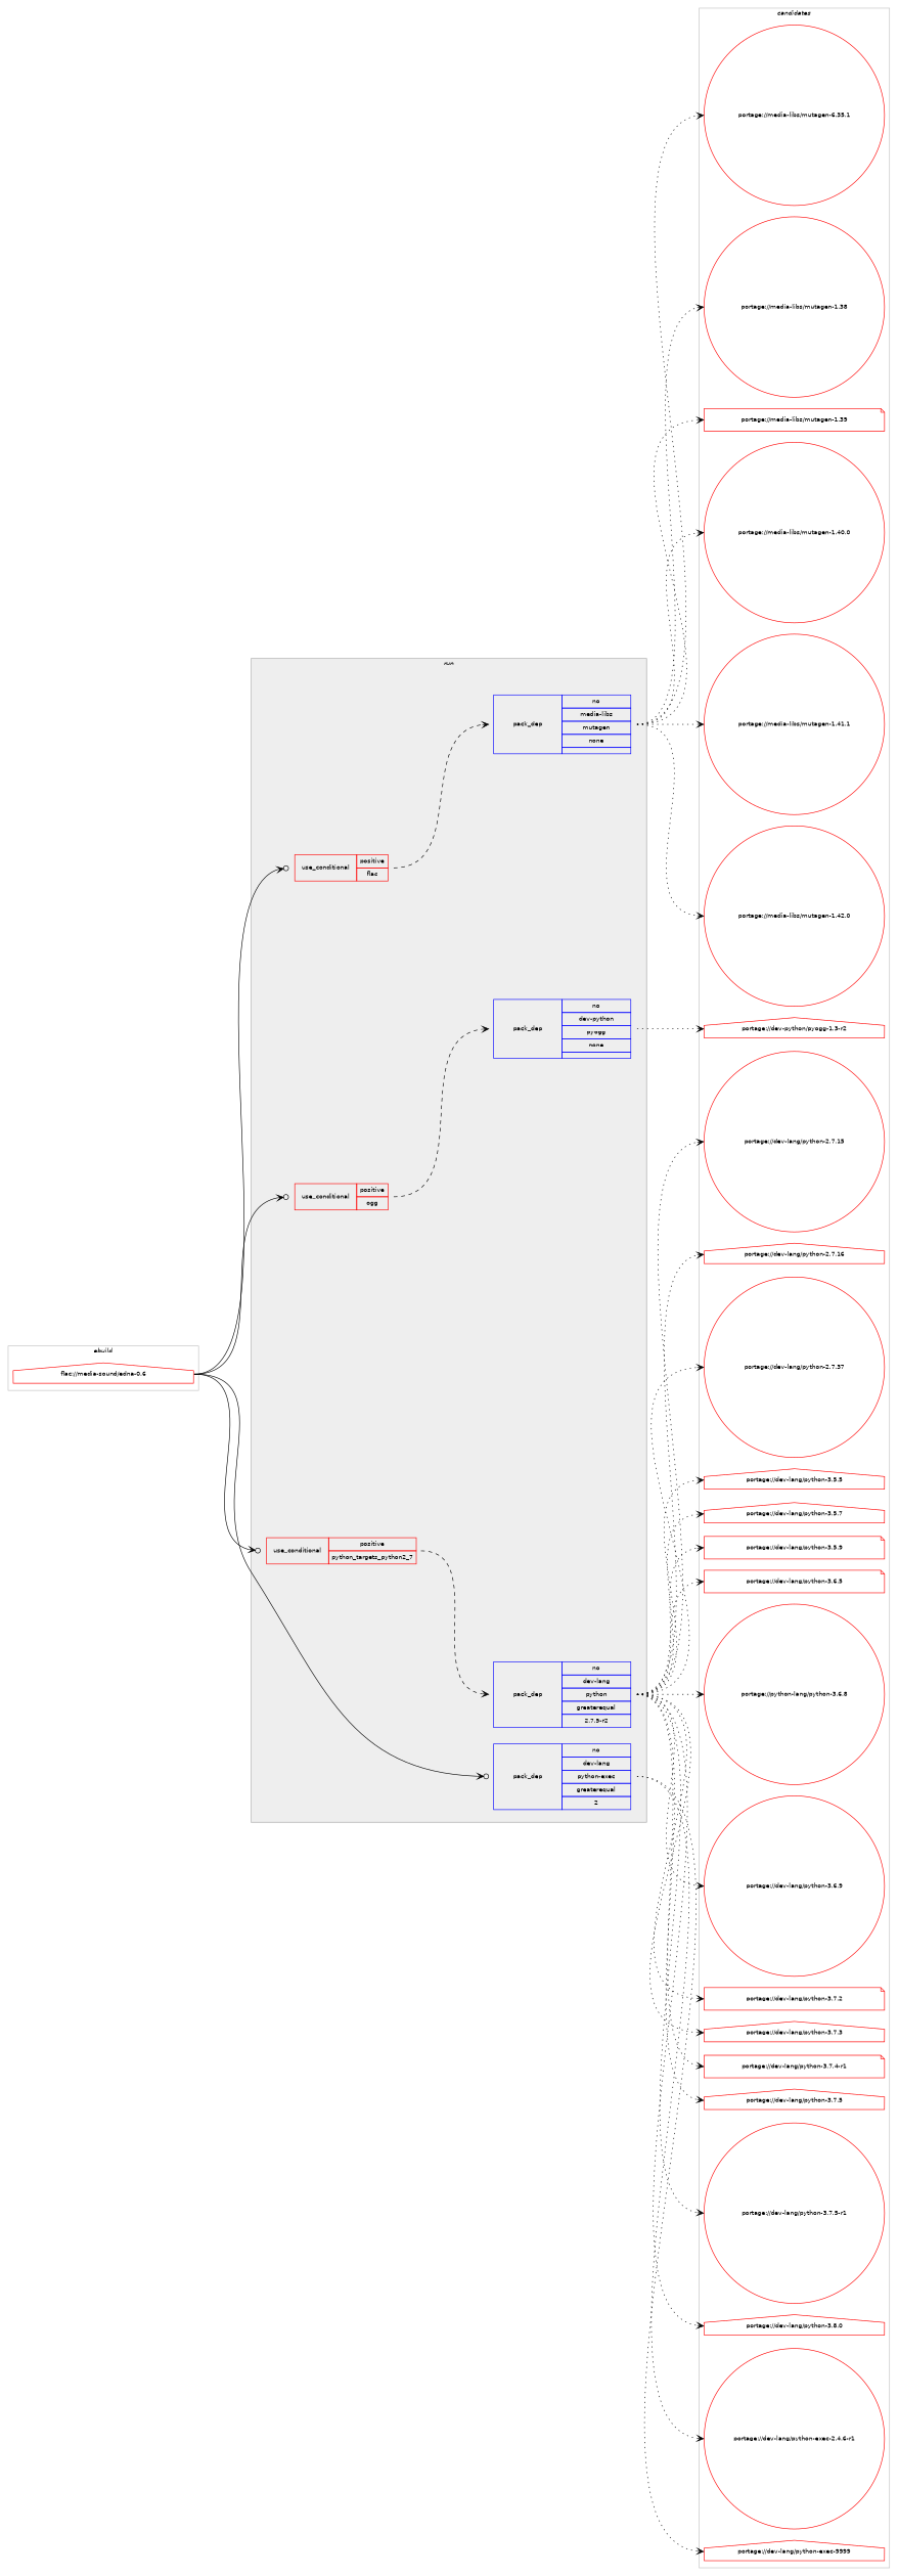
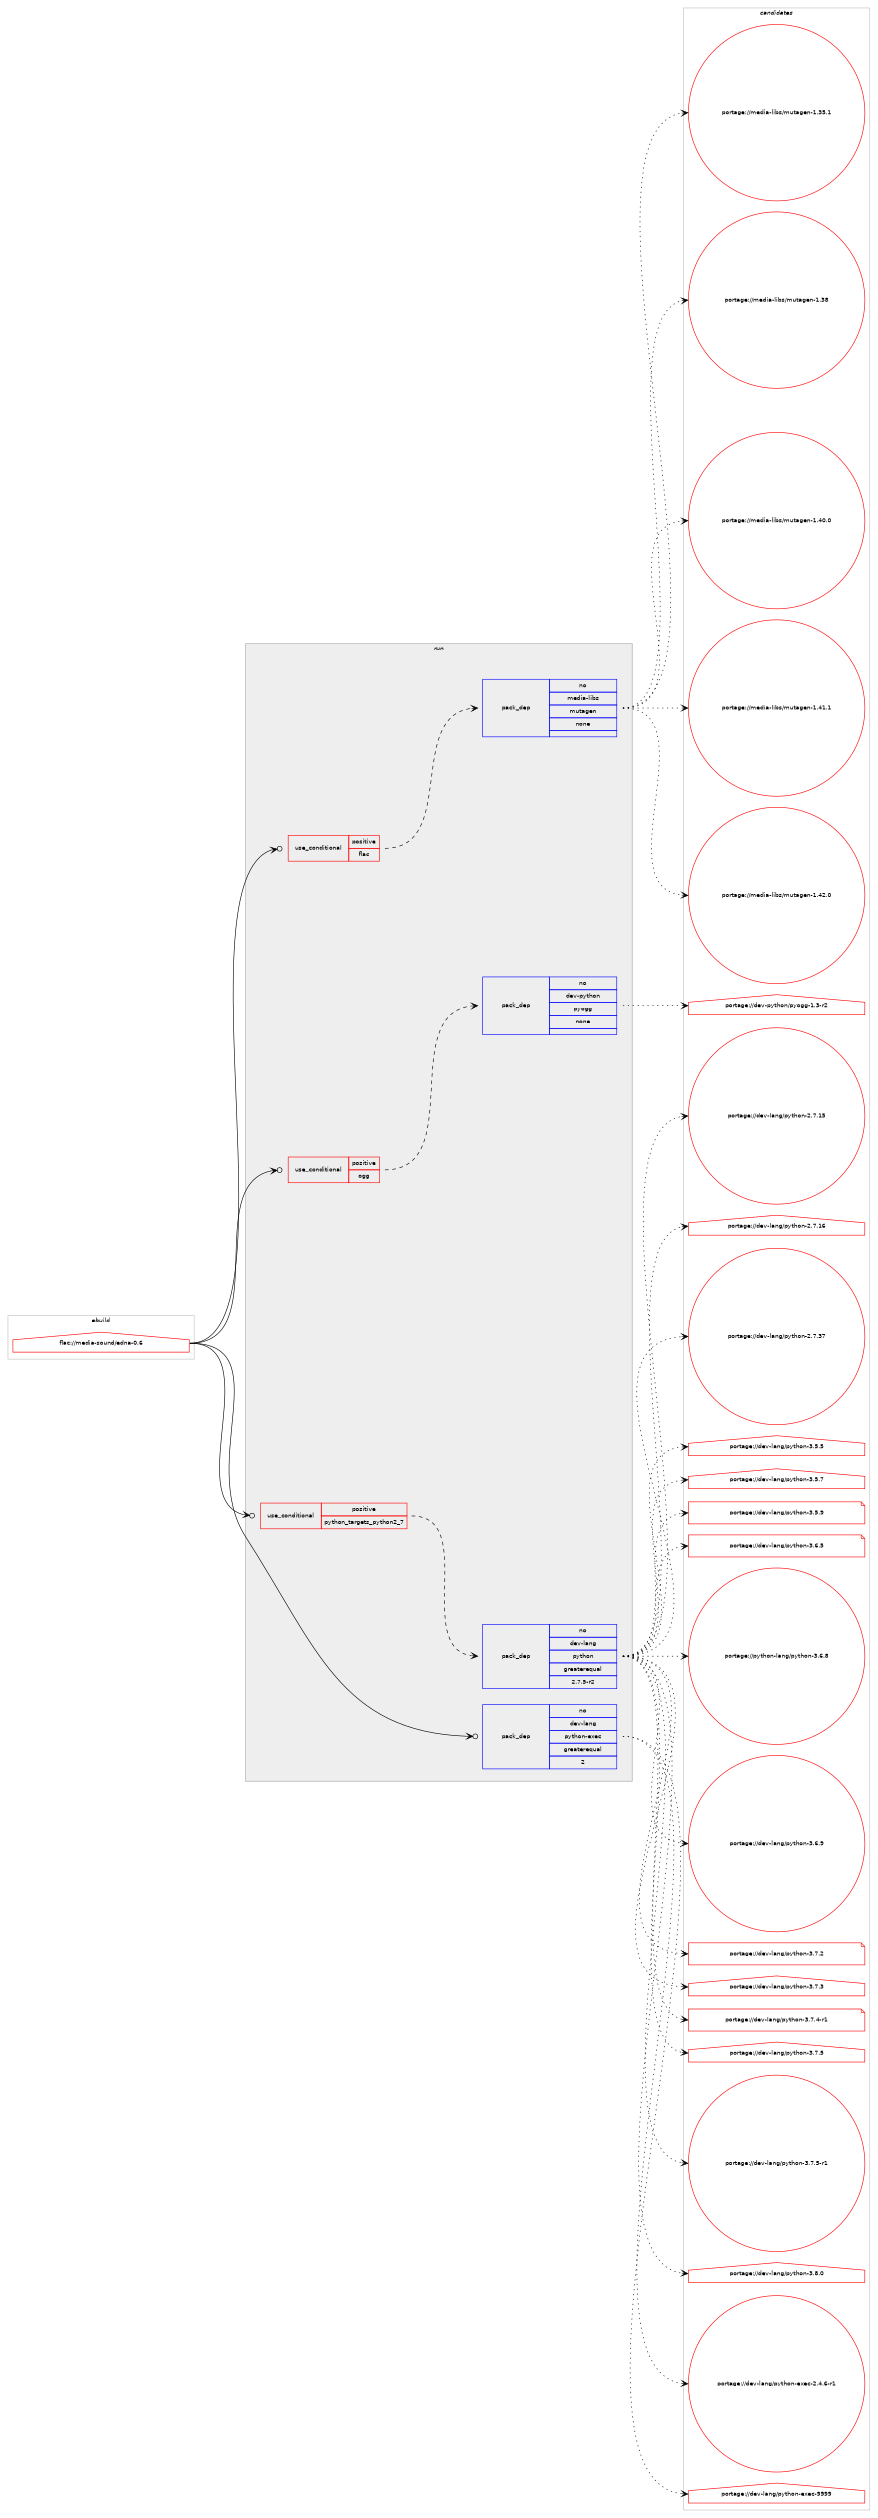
  digraph {
    compound=true
    concentrate=true
    fontname=Helvetica
    fontsize=10
    newrank=true
    rankdir=LR
    ranksep=1.5
    node [color=red fontname=Helvetica fontsize=10 shape=circle]
    edge [arrowhead=vee headport=w style=dotted tailport=e weight=100]
    n1 [label="flac://media-sound/edna-0.6" shape=house width=4]
    n2 [color=blue label=<<TABLE BORDER="0" CELLBORDER="1" CELLSPACING="0" CELLPADDING="4" WIDTH="220"><TR><TD ROWSPAN="6" CELLPADDING="30">pack_dep</TD></TR><TR><TD WIDTH="110">no</TD></TR><TR><TD>media-libs</TD></TR><TR><TD>mutagen</TD></TR><TR><TD>none</TD></TR><TR><TD></TD></TR></TABLE>> shape=none]
    n3 [label=<<TABLE BORDER="0" CELLBORDER="1" CELLSPACING="0" CELLPADDING="4"><TR><TD ROWSPAN="3" CELLPADDING="10">use_conditional</TD></TR><TR><TD>positive</TD></TR><TR><TD>flac</TD></TR></TABLE>> shape=none]
    n4 [color=blue label=<<TABLE BORDER="0" CELLBORDER="1" CELLSPACING="0" CELLPADDING="4" WIDTH="220"><TR><TD ROWSPAN="6" CELLPADDING="30">pack_dep</TD></TR><TR><TD WIDTH="110">no</TD></TR><TR><TD>dev-python</TD></TR><TR><TD>pyogg</TD></TR><TR><TD>none</TD></TR><TR><TD></TD></TR></TABLE>> shape=none]
    n5 [label=<<TABLE BORDER="0" CELLBORDER="1" CELLSPACING="0" CELLPADDING="4"><TR><TD ROWSPAN="3" CELLPADDING="10">use_conditional</TD></TR><TR><TD>positive</TD></TR><TR><TD>ogg</TD></TR></TABLE>> shape=none]
    n6 [color=blue label=<<TABLE BORDER="0" CELLBORDER="1" CELLSPACING="0" CELLPADDING="4" WIDTH="220"><TR><TD ROWSPAN="6" CELLPADDING="30">pack_dep</TD></TR><TR><TD WIDTH="110">no</TD></TR><TR><TD>dev-lang</TD></TR><TR><TD>python</TD></TR><TR><TD>greaterequal</TD></TR><TR><TD>2.7.5-r2</TD></TR></TABLE>> shape=none]
    n7 [label=<<TABLE BORDER="0" CELLBORDER="1" CELLSPACING="0" CELLPADDING="4"><TR><TD ROWSPAN="3" CELLPADDING="10">use_conditional</TD></TR><TR><TD>positive</TD></TR><TR><TD>python_targets_python2_7</TD></TR></TABLE>> shape=none]
    n8 [color=blue label=<<TABLE BORDER="0" CELLBORDER="1" CELLSPACING="0" CELLPADDING="4" WIDTH="220"><TR><TD ROWSPAN="6" CELLPADDING="30">pack_dep</TD></TR><TR><TD WIDTH="110">no</TD></TR><TR><TD>dev-lang</TD></TR><TR><TD>python-exec</TD></TR><TR><TD>greaterequal</TD></TR><TR><TD>2</TD></TR></TABLE>> shape=none]
-   n9 [label="portage://media-libs/mutagen-6.35.1" width=4]
+   n9 [label="portage://media-libs/mutagen-1.35.1" width=4]
    n10 [label="portage://media-libs/mutagen-1.38" width=4]
-   n11 [label="portage://media-libs/mutagen-1.39" shape=note width=4]
    n12 [label="portage://media-libs/mutagen-1.40.0" width=4]
    n13 [label="portage://media-libs/mutagen-1.41.1" width=4]
    n14 [label="portage://media-libs/mutagen-1.42.0" width=4]
    n15 [label="portage://dev-python/pyogg-1.3-r2" shape=house width=4]
    n16 [label="portage://dev-lang/python-2.7.15" width=4]
    n17 [label="portage://dev-lang/python-2.7.16" shape=house width=4]
    n18 [label="portage://dev-lang/python-2.7.37" width=4]
    n19 [label="portage://dev-lang/python-3.5.5" shape=house width=4]
    n20 [label="portage://dev-lang/python-3.5.7" shape=house width=4]
    n21 [label="portage://dev-lang/python-3.5.9" shape=note width=4]
    n22 [label="portage://dev-lang/python-3.6.5" shape=note width=4]
    n23 [label="portage://python-lang/python-3.6.8" width=4]
    n24 [label="portage://dev-lang/python-3.6.9" width=4]
    n25 [label="portage://dev-lang/python-3.7.2" shape=note width=4]
    n26 [label="portage://dev-lang/python-3.7.3" shape=house width=4]
    n27 [label="portage://dev-lang/python-3.7.4-r1" shape=note width=4]
    n28 [label="portage://dev-lang/python-3.7.5" shape=house width=4]
    n29 [label="portage://dev-lang/python-3.7.5-r1" width=4]
    n30 [label="portage://dev-lang/python-3.8.0" shape=house width=4]
    n31 [label="portage://dev-lang/python-exec-2.4.6-r1" width=4]
    n32 [label="portage://dev-lang/python-exec-9999" shape=house width=4]
    subgraph cluster_1 {
      color=gray
      label=<<i>ebuild</i>>
      rank=same
      n1
    }
    subgraph cluster_2 {
      color=gray
      label=<<i>dependencies</i>>
      subgraph cluster_3 {
        color=gray
        fillcolor="#eeeeee"
        label=<<i>compile</i>>
        style=filled
      }
      subgraph cluster_4 {
        color=gray
        fillcolor="#eeeeee"
        label=<<i>compile and run</i>>
        style=filled
        subgraph sub_5 {
          color=gray
          fillcolor="#eeeeee"
          label=<<i>compile and run</i>>
          style=filled
          n3
          subgraph sub_6 {
            color=gray
            fillcolor="#eeeeee"
            label=<<i>compile and run</i>>
            style=filled
            n2
          }
        }
        subgraph sub_7 {
          color=gray
          fillcolor="#eeeeee"
          label=<<i>compile and run</i>>
          style=filled
          n5
          subgraph sub_8 {
            color=gray
            fillcolor="#eeeeee"
            label=<<i>compile and run</i>>
            style=filled
            n4
          }
        }
        subgraph sub_9 {
          color=gray
          fillcolor="#eeeeee"
          label=<<i>compile and run</i>>
          style=filled
          n7
          subgraph sub_10 {
            color=gray
            fillcolor="#eeeeee"
            label=<<i>compile and run</i>>
            style=filled
            n6
          }
        }
        subgraph sub_11 {
          color=gray
          fillcolor="#eeeeee"
          label=<<i>compile and run</i>>
          style=filled
          n8
        }
      }
      subgraph cluster_12 {
        color=gray
        fillcolor="#eeeeee"
        label=<<i>run</i>>
        style=filled
      }
    }
    subgraph cluster_13 {
      color=gray
      label=<<i>candidates</i>>
      rank=same
      subgraph sub_14 {
        color=black
        label=<<i>candidates</i>>
        nodesep=1
        rank=same
        n9
        n10
-       n11
        n12
        n13
        n14
      }
      subgraph sub_15 {
        color=black
        label=<<i>candidates</i>>
        nodesep=1
        rank=same
        n15
      }
      subgraph sub_16 {
        color=black
        label=<<i>candidates</i>>
        nodesep=1
        rank=same
        n16
        n17
        n18
        n19
        n20
        n21
        n22
        n23
        n24
        n25
        n26
        n27
        n28
        n29
        n30
      }
      subgraph sub_17 {
        color=black
        label=<<i>candidates</i>>
        nodesep=1
        rank=same
        n31
        n32
      }
    }
    n1 -> n3 [arrowhead=odotvee style=solid weight=20]
    n1 -> n5 [arrowhead=odotvee style=solid weight=20]
    n1 -> n7 [arrowhead=odotvee style=solid weight=20]
    n1 -> n8 [arrowhead=odotvee style=solid weight=20]
    n2 -> n9
    n2 -> n10
-   n2 -> n11
    n2 -> n12
    n2 -> n13
    n2 -> n14
    n3 -> n2 [style=dashed weight=20]
    n4 -> n15
    n5 -> n4 [style=dashed weight=20]
    n6 -> n16
    n6 -> n17
    n6 -> n18
    n6 -> n19
    n6 -> n20
    n6 -> n21
    n6 -> n22
    n6 -> n23
    n6 -> n24
    n6 -> n25
    n6 -> n26
    n6 -> n27
    n6 -> n28
    n6 -> n29
    n6 -> n30
    n7 -> n6 [style=dashed weight=20]
    n8 -> n31
    n8 -> n32
  }
